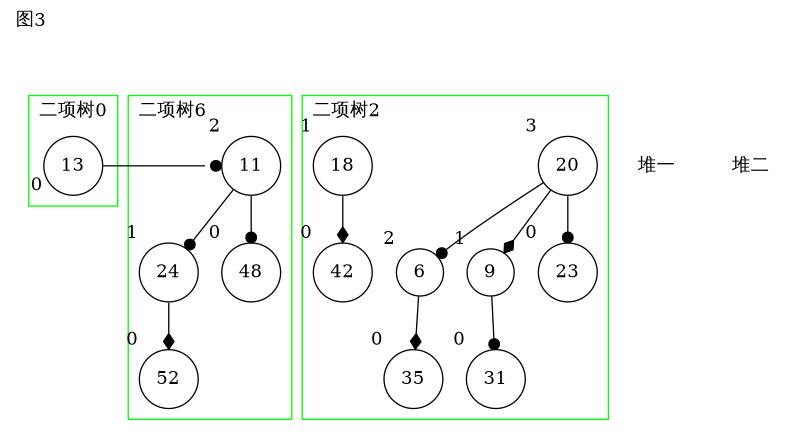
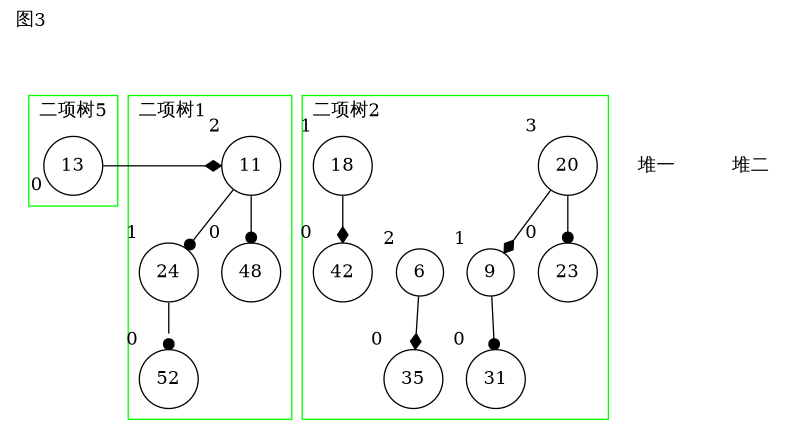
  digraph {
    label="图3"
    labeljust=l
    labelloc=t
    node [shape=circle xlabel=0]
    edge [arrowhead=diamond weight=100]
    n1 [label=13]
    n2 [label=11 xlabel=2]
    n3 [label=24 xlabel=1]
    n4 [label=48]
    n5 [label=52]
    n6 [label=20 xlabel=3]
    n7 [label=6 xlabel=2]
    n8 [label=9 xlabel=1]
    n9 [label=23]
    n10 [label=18 xlabel=1]
    n11 [label=35]
    n12 [label=31]
    n13 [label=42]
    n14 [label="堆一" shape=plaintext xlabel=""]
    n15 [label="堆二" shape=plaintext xlabel=""]
    subgraph cluster_1 {
-     label="二项树0"
+     label="二项树5"
      pencolor=green
      n1
    }
    subgraph cluster_2 {
-     label="二项树6"
+     label="二项树1"
      pencolor=green
      n2
      n3
      n4
      n5
    }
    subgraph cluster_3 {
      label="二项树2"
      pencolor=green
      n6
      n7
      n8
      n9
      n10
      n11
      n12
      n13
    }
-   n1 -> n2 [arrowhead=dot constraint=false weight=""]
+   n1 -> n2 [constraint=false weight=""]
    n2 -> n3 [arrowhead=dot weight=""]
    n2 -> n4 [arrowhead=dot]
-   n3 -> n5
-   n6 -> n7 [arrowhead=dot weight=""]
+   n3 -> n5 [arrowhead=dot]
    n6 -> n8 [weight=""]
    n6 -> n9 [arrowhead=dot]
    n7 -> n11
    n8 -> n12 [arrowhead=dot]
    n10 -> n13
  }
